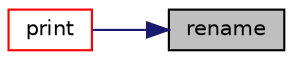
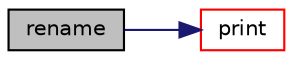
  digraph {
    rankdir=LR
    node [fontname=Helvetica fontsize=10 shape=record]
    n1 [color=black fillcolor=grey75 fontcolor=black height=0.2 label=rename style=filled width=0.4]
    n2 [color=red height=0.2 label=print width=0.4]
-   n2 -> n1 [color=midnightblue fontname=Helvetica fontsize=10 labelfontname=Helvetica labelfontsize=10 style=solid]
+   n1 -> n2 [color=midnightblue fontname=Helvetica fontsize=10 labelfontname=Helvetica labelfontsize=10 style=solid]
  }
